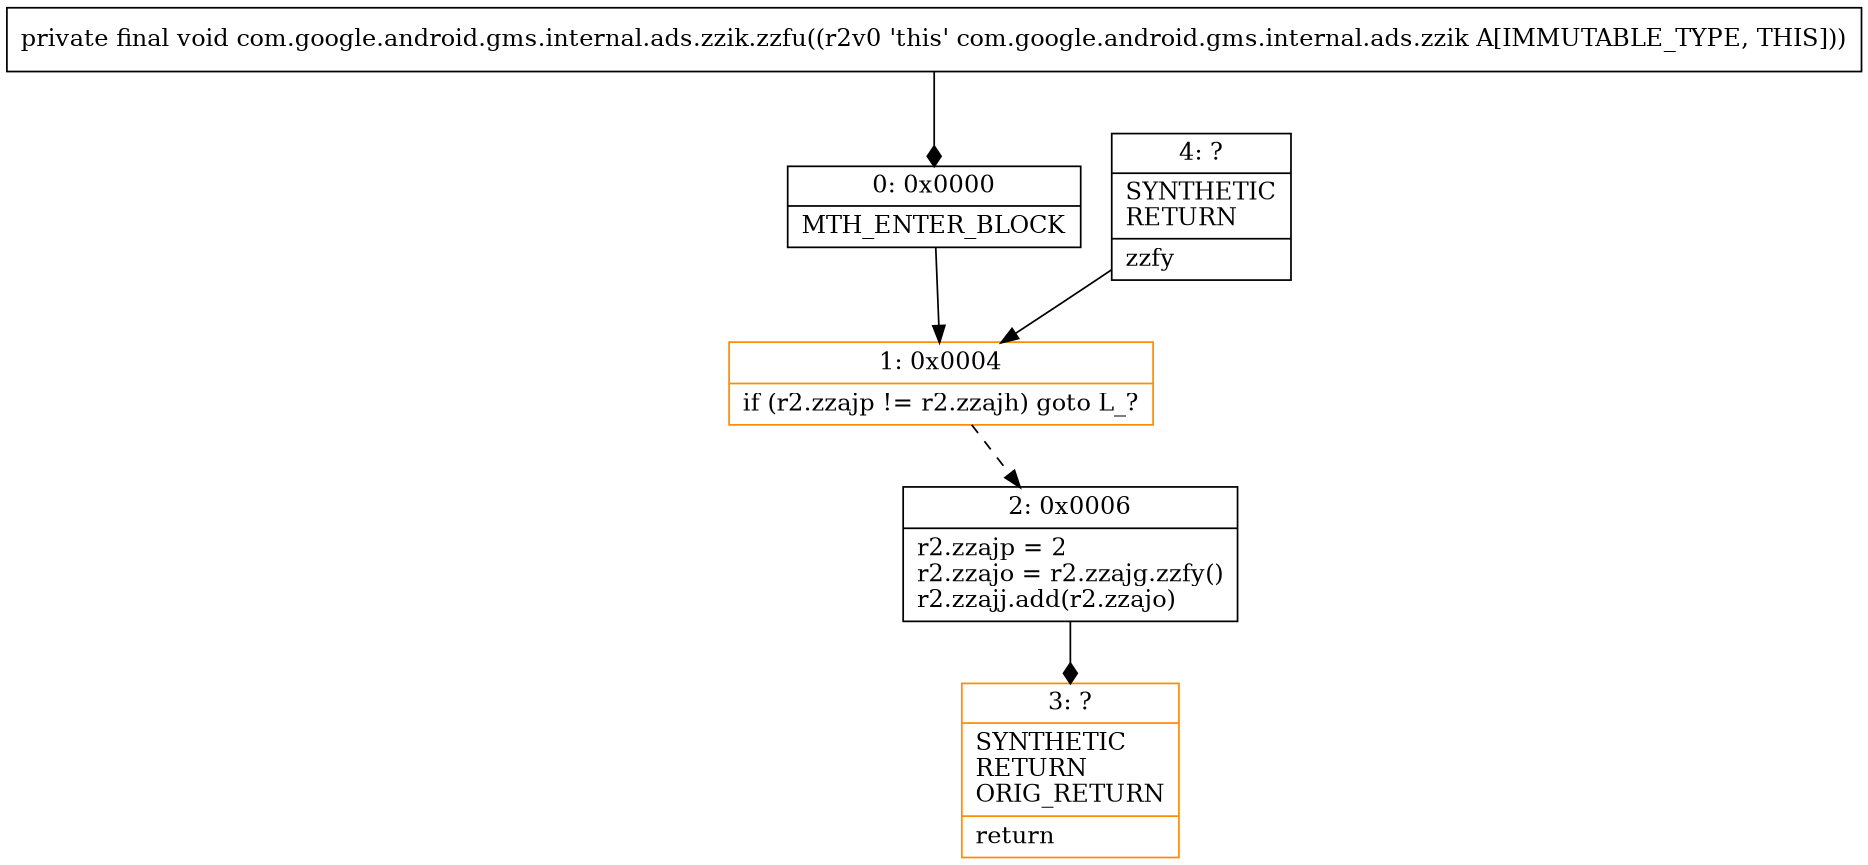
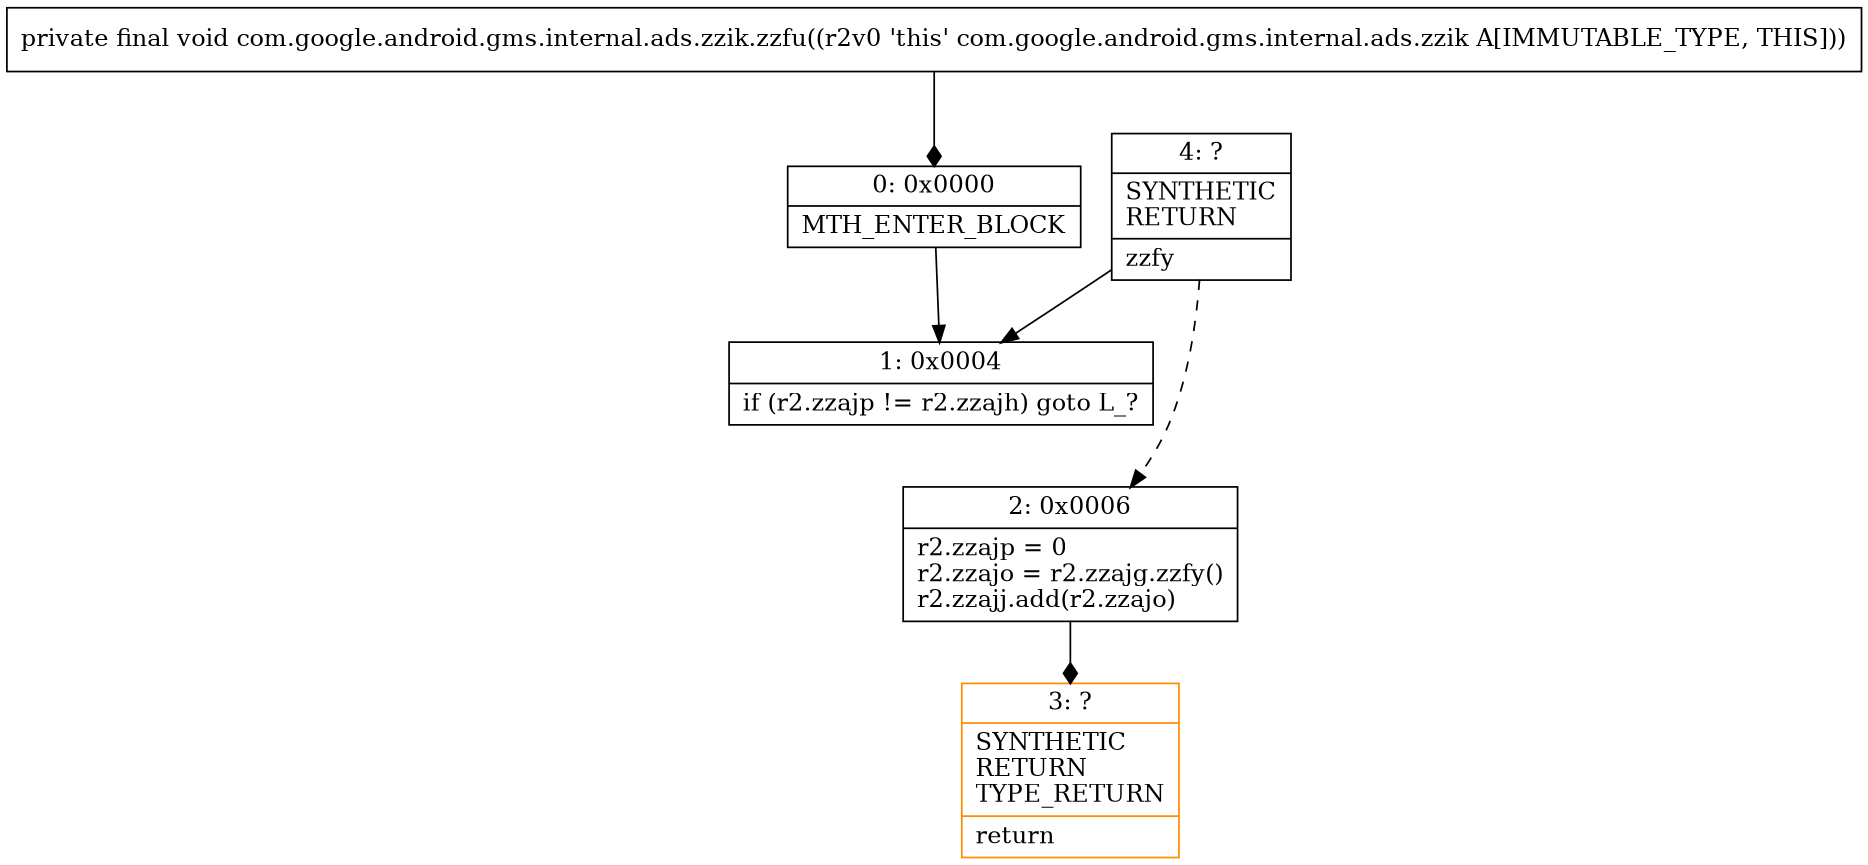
  digraph {
    node [color=black shape=record]
    edge [arrowhead=normal]
    n1 [label="{0\:\ 0x0000|MTH_ENTER_BLOCK\l}"]
-   n2 [color=darkorange label="{1\:\ 0x0004|if (r2.zzajp != r2.zzajh) goto L_?\l}"]
-   n3 [label="{2\:\ 0x0006|r2.zzajp = 2\lr2.zzajo = r2.zzajg.zzfy()\lr2.zzajj.add(r2.zzajo)\l}"]
-   n4 [color=darkorange label="{3\:\ ?|SYNTHETIC\lRETURN\lORIG_RETURN\l|return\l}"]
+   n2 [label="{1\:\ 0x0004|if (r2.zzajp != r2.zzajh) goto L_?\l}"]
+   n3 [label="{2\:\ 0x0006|r2.zzajp = 0\lr2.zzajo = r2.zzajg.zzfy()\lr2.zzajj.add(r2.zzajo)\l}"]
+   n4 [color=darkorange label="{3\:\ ?|SYNTHETIC\lRETURN\lTYPE_RETURN\l|return\l}"]
    n5 [label="{4\:\ ?|SYNTHETIC\lRETURN\l|zzfy\l}"]
    n6 [label="{private final void com.google.android.gms.internal.ads.zzik.zzfu((r2v0 'this' com.google.android.gms.internal.ads.zzik A[IMMUTABLE_TYPE, THIS])) }"]
    n1 -> n2
-   n2 -> n3 [style=dashed]
+   n5 -> n3 [style=dashed]
    n3 -> n4 [arrowhead=diamond]
    n5 -> n2
    n6 -> n1 [arrowhead=diamond]
  }
